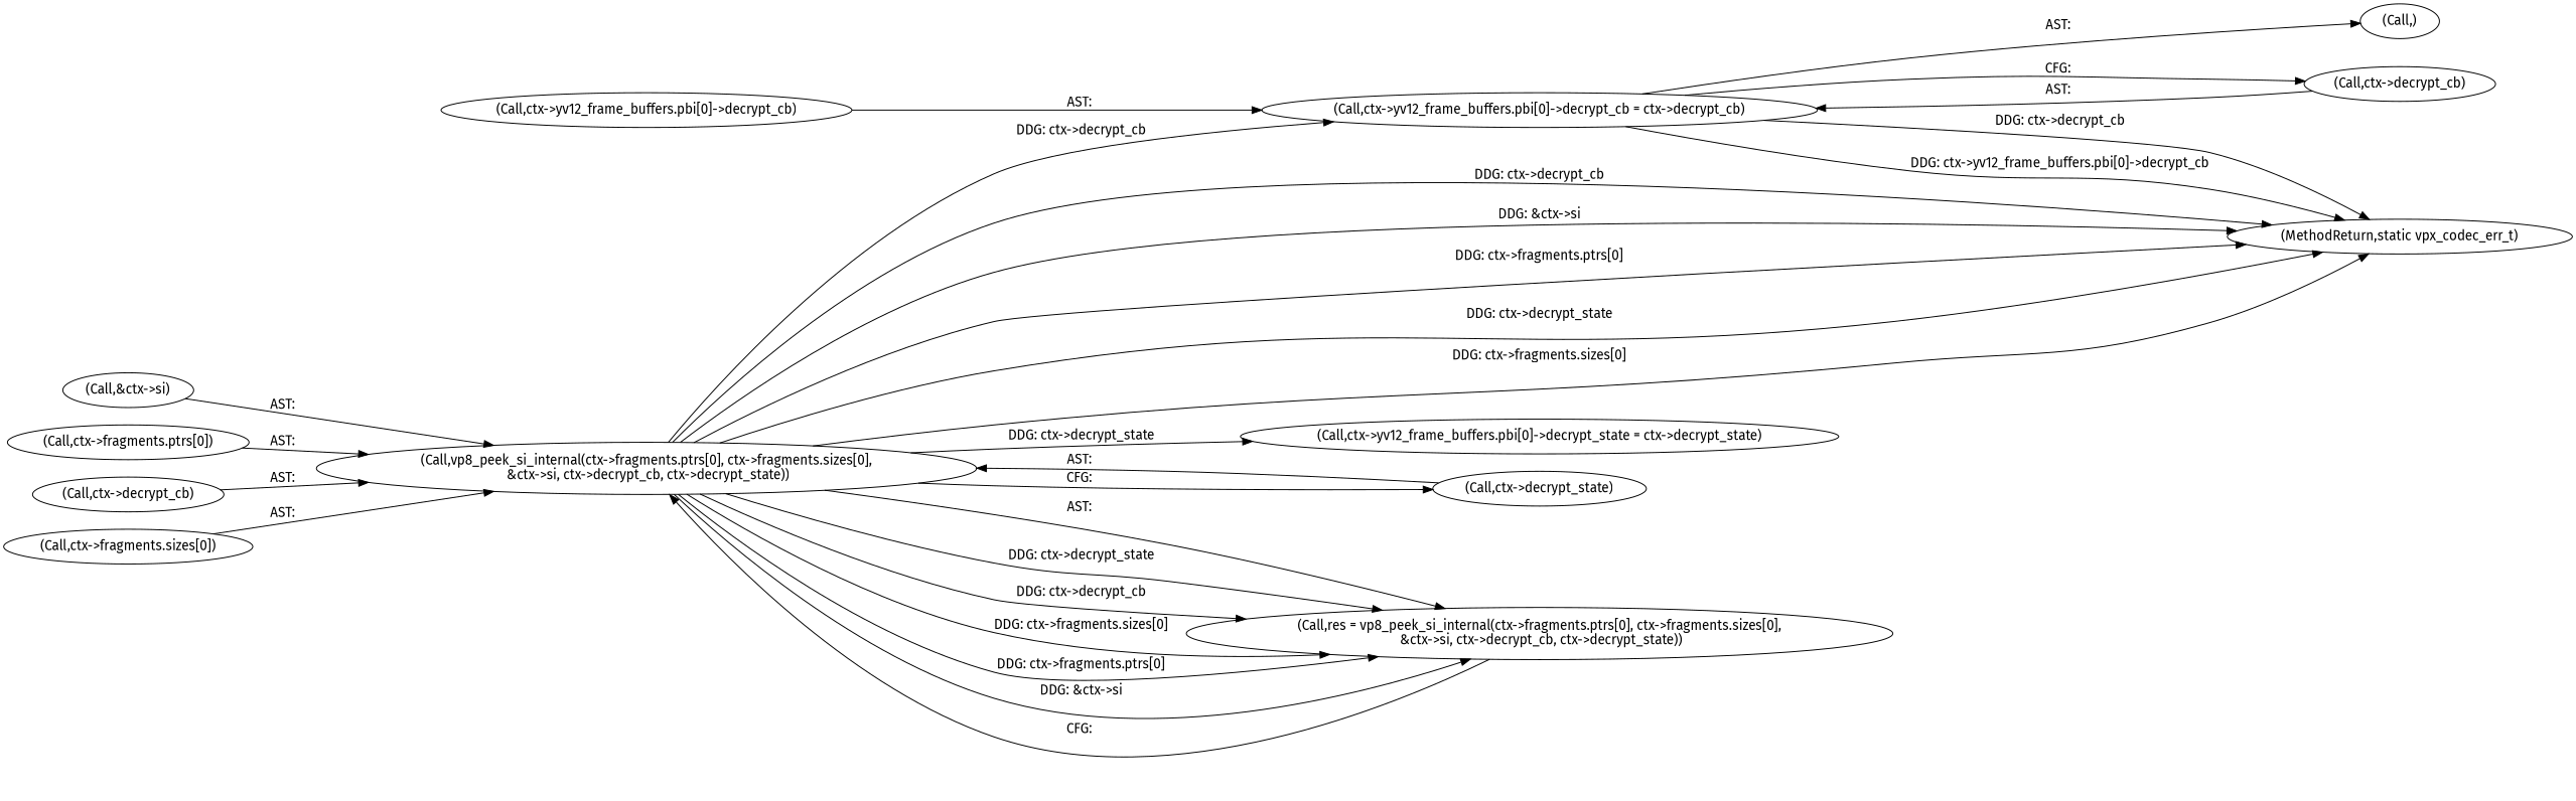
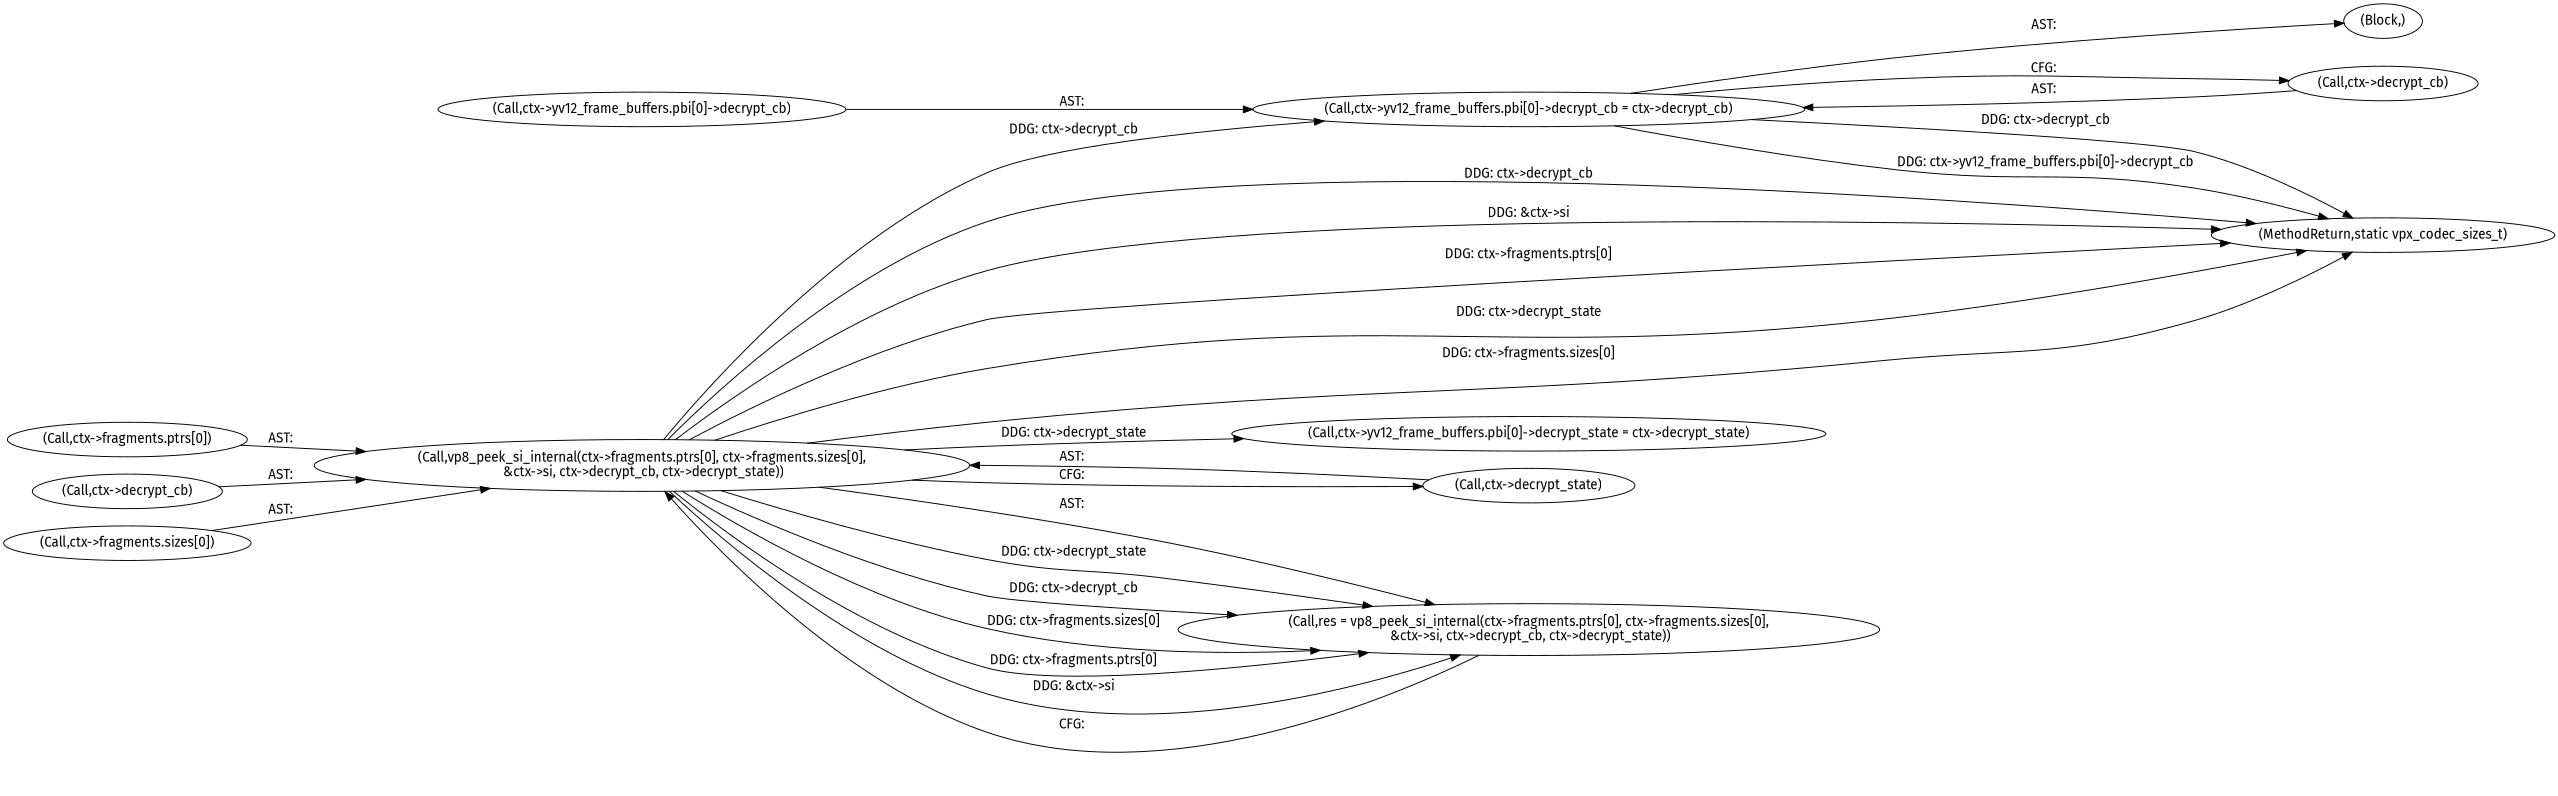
  digraph {
    fontname="Fira Sans"
    rankdir=LR
    node [fontname="Fira Sans"]
    edge [fontname="Fira Sans"]
    n1 [label="(Call,ctx->yv12_frame_buffers.pbi[0]->decrypt_cb = ctx->decrypt_cb)"]
-   n2 [label="(Call,)"]
-   n3 [label="(MethodReturn,static vpx_codec_err_t)"]
+   n2 [label="(Block,)"]
+   n3 [label="(MethodReturn,static vpx_codec_sizes_t)"]
    n4 [label="(Call,ctx->decrypt_cb)"]
    n5 [label="(Call,vp8_peek_si_internal(ctx->fragments.ptrs[0], ctx->fragments.sizes[0],\n &ctx->si, ctx->decrypt_cb, ctx->decrypt_state))"]
    n6 [label="(Call,ctx->yv12_frame_buffers.pbi[0]->decrypt_state = ctx->decrypt_state)"]
    n7 [label="(Call,res = vp8_peek_si_internal(ctx->fragments.ptrs[0], ctx->fragments.sizes[0],\n &ctx->si, ctx->decrypt_cb, ctx->decrypt_state))"]
    n8 [label="(Call,ctx->decrypt_state)"]
-   n9 [label="(Call,&ctx->si)"]
    n10 [label="(Call,ctx->fragments.ptrs[0])"]
    n11 [label="(Call,ctx->yv12_frame_buffers.pbi[0]->decrypt_cb)"]
    n12 [label="(Call,ctx->decrypt_cb)"]
    n13 [label="(Call,ctx->fragments.sizes[0])"]
    n1 -> n2 [label="AST: "]
    n1 -> n3 [label="DDG: ctx->decrypt_cb"]
    n1 -> n3 [label="DDG: ctx->yv12_frame_buffers.pbi[0]->decrypt_cb"]
    n1 -> n4 [label="CFG: "]
    n4 -> n1 [label="AST: "]
    n5 -> n1 [label="DDG: ctx->decrypt_cb"]
    n5 -> n3 [label="DDG: ctx->decrypt_cb"]
    n5 -> n3 [label="DDG: &ctx->si"]
    n5 -> n3 [label="DDG: ctx->fragments.ptrs[0]"]
    n5 -> n3 [label="DDG: ctx->decrypt_state"]
    n5 -> n3 [label="DDG: ctx->fragments.sizes[0]"]
    n5 -> n6 [label="DDG: ctx->decrypt_state"]
    n5 -> n7 [label="AST: "]
    n5 -> n7 [label="DDG: ctx->decrypt_state"]
    n5 -> n7 [label="DDG: ctx->decrypt_cb"]
    n5 -> n7 [label="DDG: ctx->fragments.sizes[0]"]
    n5 -> n7 [label="DDG: ctx->fragments.ptrs[0]"]
    n5 -> n7 [label="DDG: &ctx->si"]
    n5 -> n8 [label="CFG: "]
    n7 -> n5 [label="CFG: "]
    n8 -> n5 [label="AST: "]
-   n9 -> n5 [label="AST: "]
    n10 -> n5 [label="AST: "]
    n11 -> n1 [label="AST: "]
    n12 -> n5 [label="AST: "]
    n13 -> n5 [label="AST: "]
  }
